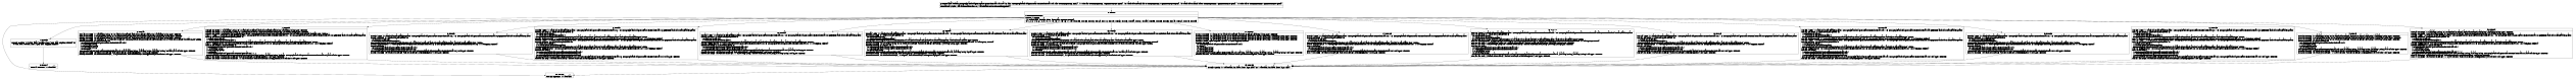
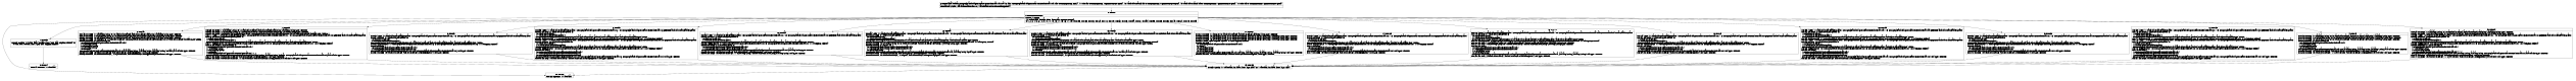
  digraph {
    node [shape=record]
    n1 [label="{0\:\ 0x0000|MTH_ENTER_BLOCK\l|0x0000: SWITCH  \l  (r7 I:?[int, float, boolean, short, byte, char, OBJECT, ARRAY])\l k:[1, 2, 3, 4, 5, 6, 7, 8, 9, 10, 11, 12, 13, 14, 15, 16, 17, 18] t:[0x0155, 0x013e, 0x0003, 0x012f, 0x0118, 0x0109, 0x00f2, 0x0003, 0x00da, 0x00c1, 0x00ad, 0x0095, 0x0085, 0x0065, 0x0049, 0x002d, 0x0015, 0x0005] \l}"]
    n2 [label="{1\:\ 0x0003|0x0003: CONST  (r7 I:?[int, float, boolean, short, byte, char, OBJECT, ARRAY]) = \l  (0 ?[int, float, boolean, short, byte, char, OBJECT, ARRAY])\l \l}"]
-   n3 [label="{3\:\ 0x0005|0x0005: SGET  (r7 I:android.os.Parcelable$Creator\<com.google.android.gms.measurement.internal.zzn\>) =  com.google.android.gms.measurement.internal.zzn.CREATOR android.os.Parcelable$Creator \l0x0007: INVOKE  (r7 I:android.os.Parcelable) = \l  (r8 I:android.os.RemoteException)\l  (r7 I:android.os.Parcelable$Creator)\l com.google.android.gms.internal.measurement.zzd.zza(android.os.Parcel, android.os.Parcelable$Creator):android.os.Parcelable type: STATIC \l0x000b: CHECK_CAST  (r7 I:com.google.android.gms.measurement.internal.zzn) = (com.google.android.gms.measurement.internal.zzn) (r7 I:?[OBJECT, ARRAY]) \l0x000d: INVOKE  \l  (r6 I:com.google.android.gms.measurement.internal.zzdw)\l  (r7 I:com.google.android.gms.measurement.internal.zzn)\l com.google.android.gms.measurement.internal.zzdw.zzd(com.google.android.gms.measurement.internal.zzn):void type: VIRTUAL \l0x0010: INVOKE  (r9 I:android.os.Parcel) android.os.Parcel.writeNoException():void type: VIRTUAL \l}"]
+   n3 [label="{3\:\ 0x0005|0x0005: SGET  (r7 I:android.os.Parcelable$Creator\<com.google.android.gms.measurement.internal.zzn\>) =  com.google.android.gms.measurement.internal.zzn.CREATOR android.os.Parcelable$Creator \l0x0007: INVOKE  (r7 I:android.os.Parcelable) = \l  (r8 I:android.os.Parcel)\l  (r7 I:android.os.Parcelable$Creator)\l com.google.android.gms.internal.measurement.zzd.zza(android.os.Parcel, android.os.Parcelable$Creator):android.os.Parcelable type: STATIC \l0x000b: CHECK_CAST  (r7 I:com.google.android.gms.measurement.internal.zzn) = (com.google.android.gms.measurement.internal.zzn) (r7 I:?[OBJECT, ARRAY]) \l0x000d: INVOKE  \l  (r6 I:com.google.android.gms.measurement.internal.zzdw)\l  (r7 I:com.google.android.gms.measurement.internal.zzn)\l com.google.android.gms.measurement.internal.zzdw.zzd(com.google.android.gms.measurement.internal.zzn):void type: VIRTUAL \l0x0010: INVOKE  (r9 I:android.os.Parcel) android.os.Parcel.writeNoException():void type: VIRTUAL \l}"]
    n4 [label="{4\:\ 0x0015|0x0015: INVOKE  (r7 I:java.lang.String) = (r8 I:android.os.Parcel) android.os.Parcel.readString():java.lang.String type: VIRTUAL \l0x0019: INVOKE  (r10 I:java.lang.String) = (r8 I:android.os.Parcel) android.os.Parcel.readString():java.lang.String type: VIRTUAL \l0x001d: INVOKE  (r8 I:java.lang.String) = (r8 I:android.os.Parcel) android.os.Parcel.readString():java.lang.String type: VIRTUAL \l0x0021: INVOKE  (r7 I:java.util.List) = \l  (r6 I:com.google.android.gms.measurement.internal.zzdw)\l  (r7 I:java.lang.String)\l  (r10 I:java.lang.String)\l  (r8 I:java.lang.String)\l com.google.android.gms.measurement.internal.zzdw.zzc(java.lang.String, java.lang.String, java.lang.String):java.util.List type: VIRTUAL \l0x0025: INVOKE  (r9 I:android.os.Parcel) android.os.Parcel.writeNoException():void type: VIRTUAL \l0x0028: INVOKE  (r9 I:android.os.Parcel), (r7 I:java.util.List) android.os.Parcel.writeTypedList(java.util.List):void type: VIRTUAL \l}"]
    n5 [label="{5\:\ 0x002d|0x002d: INVOKE  (r7 I:java.lang.String) = (r8 I:android.os.Parcel) android.os.Parcel.readString():java.lang.String type: VIRTUAL \l0x0031: INVOKE  (r10 I:java.lang.String) = (r8 I:android.os.Parcel) android.os.Parcel.readString():java.lang.String type: VIRTUAL \l0x0035: SGET  (r0 I:android.os.Parcelable$Creator\<com.google.android.gms.measurement.internal.zzn\>) =  com.google.android.gms.measurement.internal.zzn.CREATOR android.os.Parcelable$Creator \l0x0037: INVOKE  (r8 I:android.os.Parcelable) = \l  (r8 I:android.os.Parcel)\l  (r0 I:android.os.Parcelable$Creator)\l com.google.android.gms.internal.measurement.zzd.zza(android.os.Parcel, android.os.Parcelable$Creator):android.os.Parcelable type: STATIC \l0x003b: CHECK_CAST  (r8 I:com.google.android.gms.measurement.internal.zzn) = (com.google.android.gms.measurement.internal.zzn) (r8 I:?[OBJECT, ARRAY]) \l0x003d: RETURN  (r7 I:java.util.List) = \l  (r6 I:com.google.android.gms.measurement.internal.zzdw)\l  (r7 I:java.lang.String)\l  (r10 I:java.lang.String)\l  (r8 I:com.google.android.gms.measurement.internal.zzn)\l com.google.android.gms.measurement.internal.zzdw.zza(java.lang.String, java.lang.String, com.google.android.gms.measurement.internal.zzn):java.util.List type: VIRTUAL \l0x0041: INVOKE  (r9 I:android.os.Parcel) android.os.Parcel.writeNoException():void type: VIRTUAL \l0x0044: INVOKE  (r9 I:android.os.Parcel), (r7 I:java.util.List) android.os.Parcel.writeTypedList(java.util.List):void type: VIRTUAL \l}"]
    n6 [label="{6\:\ 0x0049|0x0049: INVOKE  (r7 I:java.lang.String) = (r8 I:android.os.Parcel) android.os.Parcel.readString():java.lang.String type: VIRTUAL \l0x004d: INVOKE  (r10 I:java.lang.String) = (r8 I:android.os.Parcel) android.os.Parcel.readString():java.lang.String type: VIRTUAL \l0x0051: INVOKE  (r0 I:java.lang.String) = (r8 I:android.os.Parcel) android.os.Parcel.readString():java.lang.String type: VIRTUAL \l0x0055: INVOKE  (r8 I:boolean) = (r8 I:android.os.Parcel) com.google.android.gms.internal.measurement.zzd.zza(android.os.Parcel):boolean type: STATIC \l0x0059: INVOKE  (r7 I:java.util.List) = \l  (r6 I:com.google.android.gms.measurement.internal.zzdw)\l  (r7 I:java.lang.String)\l  (r10 I:java.lang.String)\l  (r0 I:java.lang.String)\l  (r8 I:boolean)\l com.google.android.gms.measurement.internal.zzdw.zza(java.lang.String, java.lang.String, java.lang.String, boolean):java.util.List type: VIRTUAL \l0x005d: INVOKE  (r9 I:android.os.Parcel) android.os.Parcel.writeNoException():void type: VIRTUAL \l0x0060: INVOKE  (r9 I:android.os.Parcel), (r7 I:java.util.List) android.os.Parcel.writeTypedList(java.util.List):void type: VIRTUAL \l}"]
    n7 [label="{7\:\ 0x0065|0x0065: INVOKE  (r7 I:java.lang.String) = (r8 I:android.os.Parcel) android.os.Parcel.readString():java.lang.String type: VIRTUAL \l0x0069: INVOKE  (r10 I:java.lang.String) = (r8 I:android.os.Parcel) android.os.Parcel.readString():java.lang.String type: VIRTUAL \l0x006d: INVOKE  (r0 I:boolean) = (r8 I:android.os.Parcel) com.google.android.gms.internal.measurement.zzd.zza(android.os.Parcel):boolean type: STATIC \l0x0071: SGET  (r1 I:android.os.Parcelable$Creator\<com.google.android.gms.measurement.internal.zzn\>) =  com.google.android.gms.measurement.internal.zzn.CREATOR android.os.Parcelable$Creator \l0x0073: INVOKE  (r8 I:android.os.Parcelable) = \l  (r8 I:android.os.Parcel)\l  (r1 I:android.os.Parcelable$Creator)\l com.google.android.gms.internal.measurement.zzd.zza(android.os.Parcel, android.os.Parcelable$Creator):android.os.Parcelable type: STATIC \l0x0077: CHECK_CAST  (r8 I:com.google.android.gms.measurement.internal.zzn) = (com.google.android.gms.measurement.internal.zzn) (r8 I:?[OBJECT, ARRAY]) \l0x0079: INVOKE  (r7 I:java.util.List) = \l  (r6 I:com.google.android.gms.measurement.internal.zzdw)\l  (r7 I:java.lang.String)\l  (r10 I:java.lang.String)\l  (r0 I:boolean)\l  (r8 I:com.google.android.gms.measurement.internal.zzn)\l com.google.android.gms.measurement.internal.zzdw.zza(java.lang.String, java.lang.String, boolean, com.google.android.gms.measurement.internal.zzn):java.util.List type: VIRTUAL \l0x007d: INVOKE  (r9 I:android.os.Parcel) android.os.Parcel.writeNoException():void type: VIRTUAL \l0x0080: INVOKE  (r9 I:android.os.Parcel), (r7 I:java.util.List) android.os.Parcel.writeTypedList(java.util.List):void type: VIRTUAL \l}"]
    n8 [label="{8\:\ 0x0085|0x0085: SGET  (r7 I:android.os.Parcelable$Creator\<com.google.android.gms.measurement.internal.zzq\>) =  com.google.android.gms.measurement.internal.zzq.CREATOR android.os.Parcelable$Creator \l0x0087: INVOKE  (r7 I:android.os.Parcelable) = \l  (r8 I:android.os.Parcel)\l  (r7 I:android.os.Parcelable$Creator)\l com.google.android.gms.internal.measurement.zzd.zza(android.os.Parcel, android.os.Parcelable$Creator):android.os.Parcelable type: STATIC \l0x008b: CHECK_CAST  (r7 I:com.google.android.gms.measurement.internal.zzq) = (com.google.android.gms.measurement.internal.zzq) (r7 I:?[OBJECT, ARRAY]) \l0x008d: INVOKE  \l  (r6 I:com.google.android.gms.measurement.internal.zzdw)\l  (r7 I:com.google.android.gms.measurement.internal.zzq)\l com.google.android.gms.measurement.internal.zzdw.zzb(com.google.android.gms.measurement.internal.zzq):void type: VIRTUAL \l0x0090: INVOKE  (r9 I:android.os.Parcel) android.os.Parcel.writeNoException():void type: VIRTUAL \l}"]
    n9 [label="{9\:\ 0x0095|0x0095: SGET  (r7 I:android.os.Parcelable$Creator\<com.google.android.gms.measurement.internal.zzq\>) =  com.google.android.gms.measurement.internal.zzq.CREATOR android.os.Parcelable$Creator \l0x0097: INVOKE  (r7 I:android.os.Parcelable) = \l  (r8 I:android.os.Parcel)\l  (r7 I:android.os.Parcelable$Creator)\l com.google.android.gms.internal.measurement.zzd.zza(android.os.Parcel, android.os.Parcelable$Creator):android.os.Parcelable type: STATIC \l0x009b: CHECK_CAST  (r7 I:com.google.android.gms.measurement.internal.zzq) = (com.google.android.gms.measurement.internal.zzq) (r7 I:?[OBJECT, ARRAY]) \l0x009d: SGET  (r10 I:android.os.Parcelable$Creator\<com.google.android.gms.measurement.internal.zzn\>) =  com.google.android.gms.measurement.internal.zzn.CREATOR android.os.Parcelable$Creator \l0x009f: INVOKE  (r8 I:android.os.Parcelable) = \l  (r8 I:android.os.Parcel)\l  (r10 I:android.os.Parcelable$Creator)\l com.google.android.gms.internal.measurement.zzd.zza(android.os.Parcel, android.os.Parcelable$Creator):android.os.Parcelable type: STATIC \l0x00a3: CHECK_CAST  (r8 I:com.google.android.gms.measurement.internal.zzn) = (com.google.android.gms.measurement.internal.zzn) (r8 I:?[OBJECT, ARRAY]) \l0x00a5: INVOKE  \l  (r6 I:com.google.android.gms.measurement.internal.zzdw)\l  (r7 I:com.google.android.gms.measurement.internal.zzq)\l  (r8 I:com.google.android.gms.measurement.internal.zzn)\l com.google.android.gms.measurement.internal.zzdw.zza(com.google.android.gms.measurement.internal.zzq, com.google.android.gms.measurement.internal.zzn):void type: VIRTUAL \l0x00a8: INVOKE  (r9 I:android.os.Parcel) android.os.Parcel.writeNoException():void type: VIRTUAL \l}"]
    n10 [label="{10\:\ 0x00ad|0x00ad: SGET  (r7 I:android.os.Parcelable$Creator\<com.google.android.gms.measurement.internal.zzn\>) =  com.google.android.gms.measurement.internal.zzn.CREATOR android.os.Parcelable$Creator \l0x00af: INVOKE  (r7 I:android.os.Parcelable) = \l  (r8 I:android.os.Parcel)\l  (r7 I:android.os.Parcelable$Creator)\l com.google.android.gms.internal.measurement.zzd.zza(android.os.Parcel, android.os.Parcelable$Creator):android.os.Parcelable type: STATIC \l0x00b3: CHECK_CAST  (r7 I:com.google.android.gms.measurement.internal.zzn) = (com.google.android.gms.measurement.internal.zzn) (r7 I:?[OBJECT, ARRAY]) \l0x00b5: INVOKE  (r7 I:java.lang.String) = \l  (r6 I:com.google.android.gms.measurement.internal.zzdw)\l  (r7 I:com.google.android.gms.measurement.internal.zzn)\l com.google.android.gms.measurement.internal.zzdw.zzc(com.google.android.gms.measurement.internal.zzn):java.lang.String type: VIRTUAL \l0x00b9: INVOKE  (r9 I:android.os.Parcel) android.os.Parcel.writeNoException():void type: VIRTUAL \l0x00bc: INVOKE  (r9 I:android.os.Parcel), (r7 I:java.lang.String) android.os.Parcel.writeString(java.lang.String):void type: VIRTUAL \l}"]
    n11 [label="{11\:\ 0x00c1|0x00c1: INVOKE  (r1 I:long) = (r8 I:android.os.Parcel) android.os.Parcel.readLong():long type: VIRTUAL \l0x00c5: INVOKE  (r3 I:java.lang.String) = (r8 I:android.os.Parcel) android.os.Parcel.readString():java.lang.String type: VIRTUAL \l0x00c9: INVOKE  (r4 I:java.lang.String) = (r8 I:android.os.Parcel) android.os.Parcel.readString():java.lang.String type: VIRTUAL \l0x00cd: INVOKE  (r5 I:java.lang.String) = (r8 I:android.os.Parcel) android.os.Parcel.readString():java.lang.String type: VIRTUAL \l0x00d1: MOVE  (r0 I:?[OBJECT, ARRAY]) = (r6 I:?[OBJECT, ARRAY]) \l0x00d2: INVOKE  \l  (r0 I:com.google.android.gms.measurement.internal.zzdw)\l  (r1 I:long)\l  (r3 I:java.lang.String)\l  (r4 I:java.lang.String)\l  (r5 I:java.lang.String)\l com.google.android.gms.measurement.internal.zzdw.zza(long, java.lang.String, java.lang.String, java.lang.String):void type: VIRTUAL \l0x00d5: INVOKE  (r9 I:android.os.Parcel) android.os.Parcel.writeNoException():void type: VIRTUAL \l}"]
    n12 [label="{12\:\ 0x00da|0x00da: SGET  (r7 I:android.os.Parcelable$Creator\<com.google.android.gms.measurement.internal.zzai\>) =  com.google.android.gms.measurement.internal.zzai.CREATOR android.os.Parcelable$Creator \l0x00dc: INVOKE  (r7 I:android.os.Parcelable) = \l  (r8 I:android.os.Parcel)\l  (r7 I:android.os.Parcelable$Creator)\l com.google.android.gms.internal.measurement.zzd.zza(android.os.Parcel, android.os.Parcelable$Creator):android.os.Parcelable type: STATIC \l0x00e0: CHECK_CAST  (r7 I:com.google.android.gms.measurement.internal.zzai) = (com.google.android.gms.measurement.internal.zzai) (r7 I:?[OBJECT, ARRAY]) \l0x00e2: INVOKE  (r8 I:java.lang.String) = (r8 I:android.os.Parcel) android.os.Parcel.readString():java.lang.String type: VIRTUAL \l0x00e6: INVOKE  (r7 I:byte[]) = \l  (r6 I:com.google.android.gms.measurement.internal.zzdw)\l  (r7 I:com.google.android.gms.measurement.internal.zzai)\l  (r8 I:java.lang.String)\l com.google.android.gms.measurement.internal.zzdw.zza(com.google.android.gms.measurement.internal.zzai, java.lang.String):byte[] type: VIRTUAL \l0x00ea: INVOKE  (r9 I:android.os.Parcel) android.os.Parcel.writeNoException():void type: VIRTUAL \l0x00ed: INVOKE  (r9 I:android.os.Parcel), (r7 I:byte[]) android.os.Parcel.writeByteArray(byte[]):void type: VIRTUAL \l}"]
    n13 [label="{13\:\ 0x00f2|0x00f2: SGET  (r7 I:android.os.Parcelable$Creator\<com.google.android.gms.measurement.internal.zzn\>) =  com.google.android.gms.measurement.internal.zzn.CREATOR android.os.Parcelable$Creator \l0x00f4: INVOKE  (r7 I:android.os.Parcelable) = \l  (r8 I:android.os.Parcel)\l  (r7 I:android.os.Parcelable$Creator)\l com.google.android.gms.internal.measurement.zzd.zza(android.os.Parcel, android.os.Parcelable$Creator):android.os.Parcelable type: STATIC \l0x00f8: CHECK_CAST  (r7 I:com.google.android.gms.measurement.internal.zzn) = (com.google.android.gms.measurement.internal.zzn) (r7 I:?[OBJECT, ARRAY]) \l0x00fa: INVOKE  (r8 I:boolean) = (r8 I:android.os.Parcel) com.google.android.gms.internal.measurement.zzd.zza(android.os.Parcel):boolean type: STATIC \l0x00fe: INVOKE  (r7 I:java.util.List) = \l  (r6 I:com.google.android.gms.measurement.internal.zzdw)\l  (r7 I:com.google.android.gms.measurement.internal.zzn)\l  (r8 I:boolean)\l com.google.android.gms.measurement.internal.zzdw.zza(com.google.android.gms.measurement.internal.zzn, boolean):java.util.List type: VIRTUAL \l0x0102: INVOKE  (r9 I:android.os.Parcel) android.os.Parcel.writeNoException():void type: VIRTUAL \l0x0105: INVOKE  (r9 I:android.os.Parcel), (r7 I:java.util.List) android.os.Parcel.writeTypedList(java.util.List):void type: VIRTUAL \l}"]
    n14 [label="{14\:\ 0x0109|0x0109: SGET  (r7 I:android.os.Parcelable$Creator\<com.google.android.gms.measurement.internal.zzn\>) =  com.google.android.gms.measurement.internal.zzn.CREATOR android.os.Parcelable$Creator \l0x010b: INVOKE  (r7 I:android.os.Parcelable) = \l  (r8 I:android.os.Parcel)\l  (r7 I:android.os.Parcelable$Creator)\l com.google.android.gms.internal.measurement.zzd.zza(android.os.Parcel, android.os.Parcelable$Creator):android.os.Parcelable type: STATIC \l0x010f: CHECK_CAST  (r7 I:com.google.android.gms.measurement.internal.zzn) = (com.google.android.gms.measurement.internal.zzn) (r7 I:?[OBJECT, ARRAY]) \l0x0111: INVOKE  \l  (r6 I:com.google.android.gms.measurement.internal.zzdw)\l  (r7 I:com.google.android.gms.measurement.internal.zzn)\l com.google.android.gms.measurement.internal.zzdw.zzb(com.google.android.gms.measurement.internal.zzn):void type: VIRTUAL \l0x0114: INVOKE  (r9 I:android.os.Parcel) android.os.Parcel.writeNoException():void type: VIRTUAL \l}"]
    n15 [label="{15\:\ 0x0118|0x0118: SGET  (r7 I:android.os.Parcelable$Creator\<com.google.android.gms.measurement.internal.zzai\>) =  com.google.android.gms.measurement.internal.zzai.CREATOR android.os.Parcelable$Creator \l0x011a: INVOKE  (r7 I:android.os.Parcelable) = \l  (r8 I:android.os.Parcel)\l  (r7 I:android.os.Parcelable$Creator)\l com.google.android.gms.internal.measurement.zzd.zza(android.os.Parcel, android.os.Parcelable$Creator):android.os.Parcelable type: STATIC \l0x011e: CHECK_CAST  (r7 I:com.google.android.gms.measurement.internal.zzai) = (com.google.android.gms.measurement.internal.zzai) (r7 I:?[OBJECT, ARRAY]) \l0x0120: INVOKE  (r10 I:java.lang.String) = (r8 I:android.os.Parcel) android.os.Parcel.readString():java.lang.String type: VIRTUAL \l0x0124: INVOKE  (r8 I:java.lang.String) = (r8 I:android.os.Parcel) android.os.Parcel.readString():java.lang.String type: VIRTUAL \l0x0128: INVOKE  \l  (r6 I:com.google.android.gms.measurement.internal.zzdw)\l  (r7 I:com.google.android.gms.measurement.internal.zzai)\l  (r10 I:java.lang.String)\l  (r8 I:java.lang.String)\l com.google.android.gms.measurement.internal.zzdw.zza(com.google.android.gms.measurement.internal.zzai, java.lang.String, java.lang.String):void type: VIRTUAL \l0x012b: INVOKE  (r9 I:android.os.Parcel) android.os.Parcel.writeNoException():void type: VIRTUAL \l}"]
    n16 [label="{16\:\ 0x012f|0x012f: SGET  (r7 I:android.os.Parcelable$Creator\<com.google.android.gms.measurement.internal.zzn\>) =  com.google.android.gms.measurement.internal.zzn.CREATOR android.os.Parcelable$Creator \l0x0131: INVOKE  (r7 I:android.os.Parcelable) = \l  (r8 I:android.os.Parcel)\l  (r7 I:android.os.Parcelable$Creator)\l com.google.android.gms.internal.measurement.zzd.zza(android.os.Parcel, android.os.Parcelable$Creator):android.os.Parcelable type: STATIC \l0x0135: CHECK_CAST  (r7 I:com.google.android.gms.measurement.internal.zzn) = (com.google.android.gms.measurement.internal.zzn) (r7 I:?[OBJECT, ARRAY]) \l0x0137: INVOKE  \l  (r6 I:com.google.android.gms.measurement.internal.zzdw)\l  (r7 I:com.google.android.gms.measurement.internal.zzn)\l com.google.android.gms.measurement.internal.zzdw.zza(com.google.android.gms.measurement.internal.zzn):void type: VIRTUAL \l0x013a: INVOKE  (r9 I:android.os.Parcel) android.os.Parcel.writeNoException():void type: VIRTUAL \l}"]
    n17 [label="{18\:\ 0x0155|0x0155: SGET  (r7 I:android.os.Parcelable$Creator\<com.google.android.gms.measurement.internal.zzai\>) =  com.google.android.gms.measurement.internal.zzai.CREATOR android.os.Parcelable$Creator \l0x0157: INVOKE  (r7 I:android.os.Parcelable) = \l  (r8 I:android.os.Parcel)\l  (r7 I:android.os.Parcelable$Creator)\l com.google.android.gms.internal.measurement.zzd.zza(android.os.Parcel, android.os.Parcelable$Creator):android.os.Parcelable type: STATIC \l0x015b: CHECK_CAST  (r7 I:com.google.android.gms.measurement.internal.zzai) = (com.google.android.gms.measurement.internal.zzai) (r7 I:?[OBJECT, ARRAY]) \l0x015d: SGET  (r10 I:android.os.Parcelable$Creator\<com.google.android.gms.measurement.internal.zzn\>) =  com.google.android.gms.measurement.internal.zzn.CREATOR android.os.Parcelable$Creator \l0x015f: INVOKE  (r8 I:android.os.Parcelable) = \l  (r8 I:android.os.Parcel)\l  (r10 I:android.os.Parcelable$Creator)\l com.google.android.gms.internal.measurement.zzd.zza(android.os.Parcel, android.os.Parcelable$Creator):android.os.Parcelable type: STATIC \l0x0163: CHECK_CAST  (r8 I:com.google.android.gms.measurement.internal.zzn) = (com.google.android.gms.measurement.internal.zzn) (r8 I:?[OBJECT, ARRAY]) \l0x0165: INVOKE  \l  (r6 I:com.google.android.gms.measurement.internal.zzdw)\l  (r7 I:com.google.android.gms.measurement.internal.zzai)\l  (r8 I:com.google.android.gms.measurement.internal.zzn)\l com.google.android.gms.measurement.internal.zzdw.zza(com.google.android.gms.measurement.internal.zzai, com.google.android.gms.measurement.internal.zzn):void type: VIRTUAL \l0x0168: INVOKE  (r9 I:android.os.Parcel) android.os.Parcel.writeNoException():void type: VIRTUAL \l}"]
    n18 [label="{20\:\ 0x016c|0x016c: RETURN  (r7 I:boolean) \l}"]
    n19 [label="{2\:\ 0x0004|0x0004: RETURN  (r7 I:boolean) \l}"]
    n20 [label="{19\:\ 0x016b|0x016b: CONST  (r7 I:?[boolean, int, float, short, byte, char]) = (1 ?[boolean, int, float, short, byte, char]) \l}"]
    n21 [label="{17\:\ 0x013e|0x013e: SGET  (r7 I:android.os.Parcelable$Creator\<com.google.android.gms.measurement.internal.zzjn\>) =  com.google.android.gms.measurement.internal.zzjn.CREATOR android.os.Parcelable$Creator \l0x0140: INVOKE  (r7 I:android.os.Parcelable) = \l  (r8 I:android.os.Parcel)\l  (r7 I:android.os.Parcelable$Creator)\l com.google.android.gms.internal.measurement.zzd.zza(android.os.Parcel, android.os.Parcelable$Creator):android.os.Parcelable type: STATIC \l0x0144: CHECK_CAST  (r7 I:com.google.android.gms.measurement.internal.zzjn) = (com.google.android.gms.measurement.internal.zzjn) (r7 I:?[OBJECT, ARRAY]) \l0x0146: SGET  (r10 I:android.os.Parcelable$Creator\<com.google.android.gms.measurement.internal.zzn\>) =  com.google.android.gms.measurement.internal.zzn.CREATOR android.os.Parcelable$Creator \l0x0148: INVOKE  (r8 I:android.os.Parcelable) = \l  (r8 I:android.os.Parcel)\l  (r10 I:android.os.Parcelable$Creator)\l com.google.android.gms.internal.measurement.zzd.zza(android.os.Parcel, android.os.Parcelable$Creator):android.os.Parcelable type: STATIC \l0x014c: CHECK_CAST  (r8 I:com.google.android.gms.measurement.internal.zzn) = (com.google.android.gms.measurement.internal.zzn) (r8 I:?[OBJECT, ARRAY]) \l0x014e: INVOKE  \l  (r6 I:com.google.android.gms.measurement.internal.zzdw)\l  (r7 I:com.google.android.gms.measurement.internal.zzjn)\l  (r8 I:com.google.android.gms.measurement.internal.zzn)\l com.google.android.gms.measurement.internal.zzdw.zza(com.google.android.gms.measurement.internal.zzjn, com.google.android.gms.measurement.internal.zzn):void type: VIRTUAL \l0x0151: INVOKE  (r9 I:android.os.Parcel) android.os.Parcel.writeNoException():void type: VIRTUAL \l}"]
    n22 [label="{protected final boolean com.google.android.gms.measurement.internal.zzdw.zza((r6 'this' I:com.google.android.gms.measurement.internal.zzdw A[IMMUTABLE_TYPE, THIS]), (r7 I:int A[IMMUTABLE_TYPE, METHOD_ARGUMENT]), (r8 I:android.os.Parcel A[IMMUTABLE_TYPE, METHOD_ARGUMENT]), (r9 I:android.os.Parcel A[IMMUTABLE_TYPE, METHOD_ARGUMENT]), (r10 I:int A[IMMUTABLE_TYPE, METHOD_ARGUMENT]))  | Annotation[SYSTEM, dalvik.annotation.Throws, \{value=[android.os.RemoteException]\}]\l}"]
    n1 -> n2
    n1 -> n3
    n1 -> n4
    n1 -> n5
    n1 -> n6
    n1 -> n7
    n1 -> n8
    n1 -> n9
    n1 -> n10
    n1 -> n11
    n1 -> n12
    n1 -> n13
    n1 -> n14
    n1 -> n15
    n1 -> n16
    n1 -> n17
    n1 -> n18
    n2 -> n19
    n3 -> n20
    n4 -> n20
    n5 -> n20
    n6 -> n20
    n7 -> n20
    n8 -> n20
    n9 -> n20
    n10 -> n20
    n12 -> n20
    n13 -> n20
    n14 -> n20
    n15 -> n20
    n16 -> n20
    n17 -> n20
    n20 -> n18
    n21 -> n20
    n22 -> n1
  }
